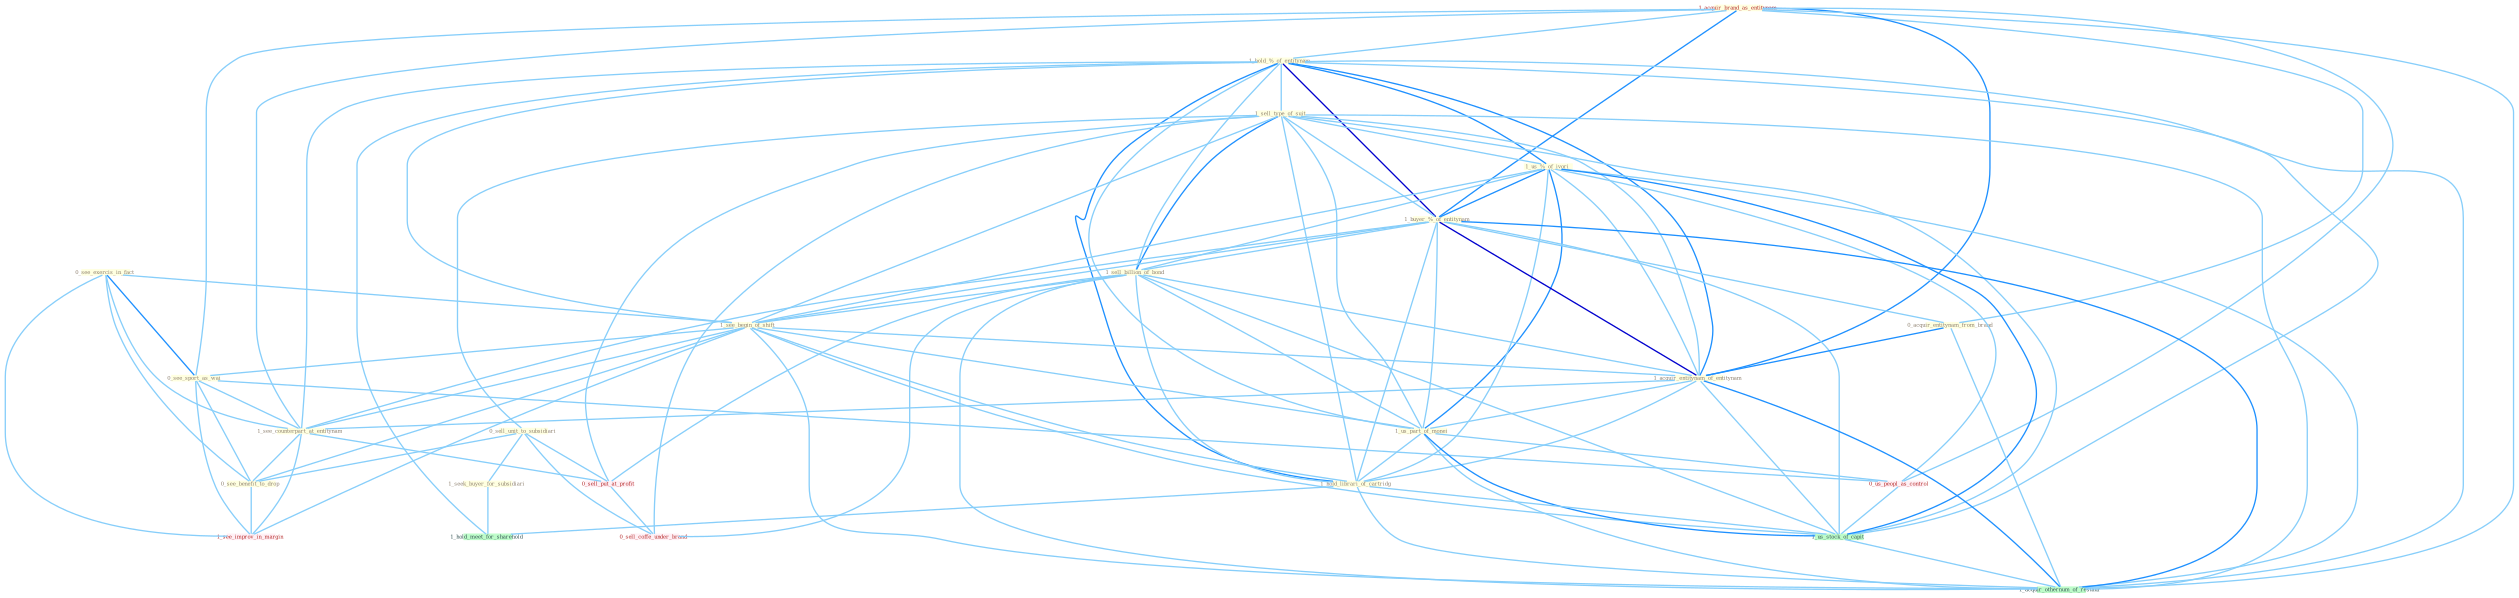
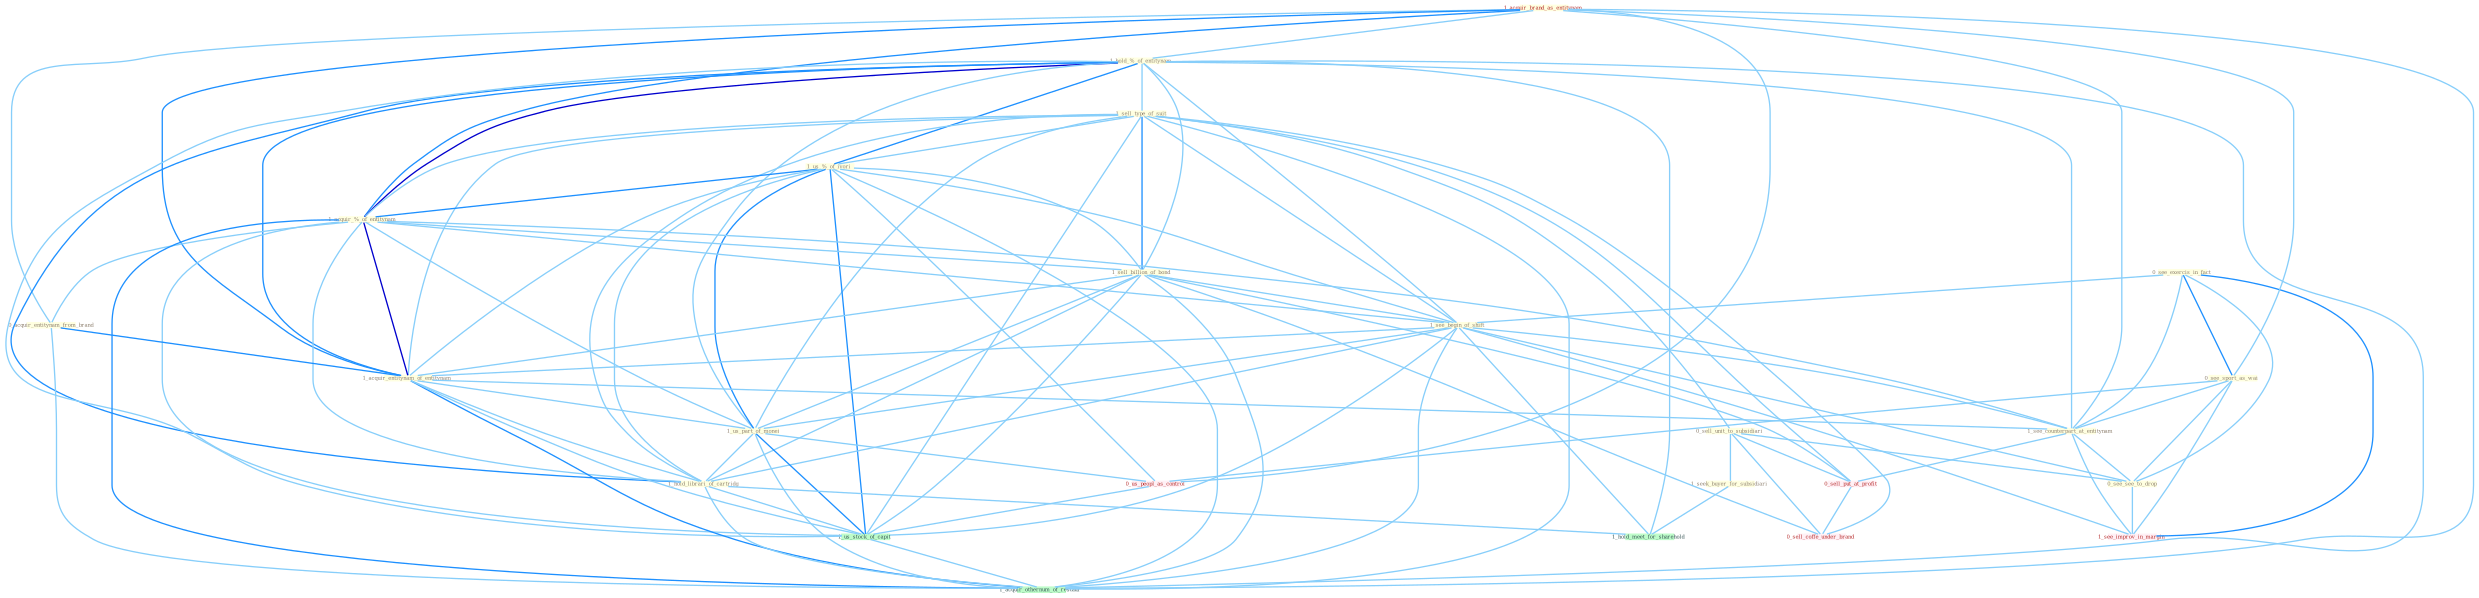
  graph {
    node [color="#ffffe0" fixedsize=true fontcolor="#8b7d6b" fontsize=4 shape=polygon style=filled]
    edge [color="#87cefa" w=1]
    "0_see_exercis_in_fact " [height=.06 width=.5]
    "1_acquir_brand_as_entitynam " [fontcolor="#b22222" height=.06 width=.5]
    "1_hold_%_of_entitynam " [height=.06 width=.5]
    "1_sell_type_of_suit " [height=.06 width=.5]
    "1_us_%_of_ivori " [height=.06 width=.5]
    "0_sell_unit_to_subsidiari " [height=.06 width=.5]
-   "1_acquir_%_of_entitynam " [height=.06 width=.5 label="1_buyer_%_of_entitynam"]
+   "1_acquir_%_of_entitynam " [height=.06 width=.5]
    "1_sell_billion_of_bond " [height=.06 width=.5]
    n9 [height=.06 label="0_acquir_entitynam_from_brand" width=.5]
    "1_see_begin_of_shift " [height=.06 width=.5]
    "0_see_sport_as_wai " [height=.06 width=.5]
    "1_seek_buyer_for_subsidiari " [height=.06 width=.5]
    "1_acquir_entitynam_of_entitynam " [height=.06 width=.5]
    "1_us_part_of_monei " [height=.06 width=.5]
    "1_see_counterpart_at_entitynam " [height=.06 width=.5]
-   "0_see_benefit_to_drop " [height=.06 width=.5]
+   "0_see_benefit_to_drop " [height=.06 width=.5 label="0_see_see_to_drop"]
    "1_hold_librari_of_cartridg " [height=.06 width=.5]
    "0_us_peopl_as_control " [color="#fff0f5" fontcolor="#b22222" height=.06 width=.5]
    "0_sell_put_at_profit " [color="#fff0f5" fontcolor="#b22222" height=.06 width=.5]
    "1_see_improv_in_margin " [color="#fff0f5" fontcolor="#b22222" height=.06 width=.5]
    "0_sell_coffe_under_brand " [color="#fff0f5" fontcolor="#b22222" height=.06 width=.5]
    "1_acquir_othernum_of_restaur " [color="#BDFCC9" fontcolor="#2f4f4f" height=.06 width=.5]
    "1_us_stock_of_capit " [color="#BDFCC9" fontcolor="#2f4f4f" height=.06 width=.5]
    "1_hold_meet_for_sharehold " [color="#BDFCC9" fontcolor="#2f4f4f" height=.06 width=.5]
    subgraph sub_1 {
      "0_see_exercis_in_fact "
      "1_acquir_brand_as_entitynam "
      "1_hold_%_of_entitynam "
      "1_sell_type_of_suit "
      "1_us_%_of_ivori "
      "0_sell_unit_to_subsidiari "
      "1_acquir_%_of_entitynam "
      "1_sell_billion_of_bond "
      n9
      "1_see_begin_of_shift "
      "0_see_sport_as_wai "
      "1_seek_buyer_for_subsidiari "
      "1_acquir_entitynam_of_entitynam "
      "1_us_part_of_monei "
      "1_see_counterpart_at_entitynam "
      "0_see_benefit_to_drop "
      "1_hold_librari_of_cartridg "
    }
    subgraph sub_2 {
      "0_us_peopl_as_control "
      "0_sell_put_at_profit "
      "1_see_improv_in_margin "
      "0_sell_coffe_under_brand "
    }
    "0_see_exercis_in_fact " -- "1_see_begin_of_shift "
    "0_see_exercis_in_fact " -- "0_see_sport_as_wai " [color="#1e90ff"]
    "0_see_exercis_in_fact " -- "1_see_counterpart_at_entitynam "
    "0_see_exercis_in_fact " -- "0_see_benefit_to_drop "
-   "0_see_exercis_in_fact " -- "1_see_improv_in_margin " [w=2]
+   "0_see_exercis_in_fact " -- "1_see_improv_in_margin " [color="#1e90ff" w=2]
    "1_acquir_brand_as_entitynam " -- "1_hold_%_of_entitynam "
    "1_acquir_brand_as_entitynam " -- "1_acquir_%_of_entitynam " [color="#1e90ff" w=2]
    "1_acquir_brand_as_entitynam " -- n9
    "1_acquir_brand_as_entitynam " -- "0_see_sport_as_wai "
    "1_acquir_brand_as_entitynam " -- "1_acquir_entitynam_of_entitynam " [color="#1e90ff" w=2]
    "1_acquir_brand_as_entitynam " -- "1_see_counterpart_at_entitynam "
    "1_acquir_brand_as_entitynam " -- "0_us_peopl_as_control "
    "1_acquir_brand_as_entitynam " -- "1_acquir_othernum_of_restaur "
    "1_hold_%_of_entitynam " -- "1_sell_type_of_suit "
    "1_hold_%_of_entitynam " -- "1_us_%_of_ivori " [color="#1e90ff" w=2]
    "1_hold_%_of_entitynam " -- "1_acquir_%_of_entitynam " [color="#0000cd" w=3]
    "1_hold_%_of_entitynam " -- "1_sell_billion_of_bond "
    "1_hold_%_of_entitynam " -- "1_see_begin_of_shift "
    "1_hold_%_of_entitynam " -- "1_acquir_entitynam_of_entitynam " [color="#1e90ff" w=2]
    "1_hold_%_of_entitynam " -- "1_us_part_of_monei "
    "1_hold_%_of_entitynam " -- "1_see_counterpart_at_entitynam "
    "1_hold_%_of_entitynam " -- "1_hold_librari_of_cartridg " [color="#1e90ff" w=2]
    "1_hold_%_of_entitynam " -- "1_acquir_othernum_of_restaur "
    "1_hold_%_of_entitynam " -- "1_us_stock_of_capit "
    "1_hold_%_of_entitynam " -- "1_hold_meet_for_sharehold "
    "1_sell_type_of_suit " -- "1_us_%_of_ivori "
    "1_sell_type_of_suit " -- "0_sell_unit_to_subsidiari "
    "1_sell_type_of_suit " -- "1_acquir_%_of_entitynam "
    "1_sell_type_of_suit " -- "1_sell_billion_of_bond " [color="#1e90ff" w=2]
    "1_sell_type_of_suit " -- "1_see_begin_of_shift "
    "1_sell_type_of_suit " -- "1_acquir_entitynam_of_entitynam "
    "1_sell_type_of_suit " -- "1_us_part_of_monei "
    "1_sell_type_of_suit " -- "1_hold_librari_of_cartridg "
    "1_sell_type_of_suit " -- "0_sell_put_at_profit "
    "1_sell_type_of_suit " -- "0_sell_coffe_under_brand "
    "1_sell_type_of_suit " -- "1_acquir_othernum_of_restaur "
    "1_sell_type_of_suit " -- "1_us_stock_of_capit "
    "1_us_%_of_ivori " -- "1_acquir_%_of_entitynam " [color="#1e90ff" w=2]
    "1_us_%_of_ivori " -- "1_sell_billion_of_bond "
    "1_us_%_of_ivori " -- "1_see_begin_of_shift "
    "1_us_%_of_ivori " -- "1_acquir_entitynam_of_entitynam "
    "1_us_%_of_ivori " -- "1_us_part_of_monei " [color="#1e90ff" w=2]
    "1_us_%_of_ivori " -- "1_hold_librari_of_cartridg "
    "1_us_%_of_ivori " -- "0_us_peopl_as_control "
    "1_us_%_of_ivori " -- "1_acquir_othernum_of_restaur "
    "1_us_%_of_ivori " -- "1_us_stock_of_capit " [color="#1e90ff" w=2]
    "0_sell_unit_to_subsidiari " -- "1_seek_buyer_for_subsidiari "
    "0_sell_unit_to_subsidiari " -- "0_see_benefit_to_drop "
    "0_sell_unit_to_subsidiari " -- "0_sell_put_at_profit "
    "0_sell_unit_to_subsidiari " -- "0_sell_coffe_under_brand "
    "1_acquir_%_of_entitynam " -- "1_sell_billion_of_bond "
    "1_acquir_%_of_entitynam " -- n9
    "1_acquir_%_of_entitynam " -- "1_see_begin_of_shift "
    "1_acquir_%_of_entitynam " -- "1_acquir_entitynam_of_entitynam " [color="#0000cd" w=3]
    "1_acquir_%_of_entitynam " -- "1_us_part_of_monei "
    "1_acquir_%_of_entitynam " -- "1_see_counterpart_at_entitynam "
    "1_acquir_%_of_entitynam " -- "1_hold_librari_of_cartridg "
    "1_acquir_%_of_entitynam " -- "1_acquir_othernum_of_restaur " [color="#1e90ff" w=2]
    "1_acquir_%_of_entitynam " -- "1_us_stock_of_capit "
    "1_sell_billion_of_bond " -- "1_see_begin_of_shift "
    "1_sell_billion_of_bond " -- "1_acquir_entitynam_of_entitynam "
    "1_sell_billion_of_bond " -- "1_us_part_of_monei "
    "1_sell_billion_of_bond " -- "1_hold_librari_of_cartridg "
    "1_sell_billion_of_bond " -- "0_sell_put_at_profit "
    "1_sell_billion_of_bond " -- "0_sell_coffe_under_brand "
    "1_sell_billion_of_bond " -- "1_acquir_othernum_of_restaur "
    "1_sell_billion_of_bond " -- "1_us_stock_of_capit "
    n9 -- "1_acquir_entitynam_of_entitynam " [color="#1e90ff" w=2]
    n9 -- "1_acquir_othernum_of_restaur "
-   "1_see_begin_of_shift " -- "0_see_sport_as_wai "
+   "1_see_begin_of_shift " -- "1_hold_meet_for_sharehold "
    "1_see_begin_of_shift " -- "1_acquir_entitynam_of_entitynam "
    "1_see_begin_of_shift " -- "1_us_part_of_monei "
    "1_see_begin_of_shift " -- "1_see_counterpart_at_entitynam "
    "1_see_begin_of_shift " -- "0_see_benefit_to_drop "
    "1_see_begin_of_shift " -- "1_hold_librari_of_cartridg "
    "1_see_begin_of_shift " -- "1_see_improv_in_margin "
    "1_see_begin_of_shift " -- "1_acquir_othernum_of_restaur "
    "1_see_begin_of_shift " -- "1_us_stock_of_capit "
    "0_see_sport_as_wai " -- "1_see_counterpart_at_entitynam "
    "0_see_sport_as_wai " -- "0_see_benefit_to_drop "
    "0_see_sport_as_wai " -- "0_us_peopl_as_control "
    "0_see_sport_as_wai " -- "1_see_improv_in_margin "
    "1_seek_buyer_for_subsidiari " -- "1_hold_meet_for_sharehold "
    "1_acquir_entitynam_of_entitynam " -- "1_us_part_of_monei "
    "1_acquir_entitynam_of_entitynam " -- "1_see_counterpart_at_entitynam "
    "1_acquir_entitynam_of_entitynam " -- "1_hold_librari_of_cartridg "
    "1_acquir_entitynam_of_entitynam " -- "1_acquir_othernum_of_restaur " [color="#1e90ff" w=2]
    "1_acquir_entitynam_of_entitynam " -- "1_us_stock_of_capit "
    "1_us_part_of_monei " -- "1_hold_librari_of_cartridg "
    "1_us_part_of_monei " -- "0_us_peopl_as_control "
    "1_us_part_of_monei " -- "1_acquir_othernum_of_restaur "
    "1_us_part_of_monei " -- "1_us_stock_of_capit " [color="#1e90ff" w=2]
    "1_see_counterpart_at_entitynam " -- "0_see_benefit_to_drop "
    "1_see_counterpart_at_entitynam " -- "0_sell_put_at_profit "
    "1_see_counterpart_at_entitynam " -- "1_see_improv_in_margin "
    "0_see_benefit_to_drop " -- "1_see_improv_in_margin "
    "1_hold_librari_of_cartridg " -- "1_acquir_othernum_of_restaur "
    "1_hold_librari_of_cartridg " -- "1_us_stock_of_capit "
    "1_hold_librari_of_cartridg " -- "1_hold_meet_for_sharehold "
    "0_us_peopl_as_control " -- "1_us_stock_of_capit "
    "0_sell_put_at_profit " -- "0_sell_coffe_under_brand "
    "1_us_stock_of_capit " -- "1_acquir_othernum_of_restaur "
  }
